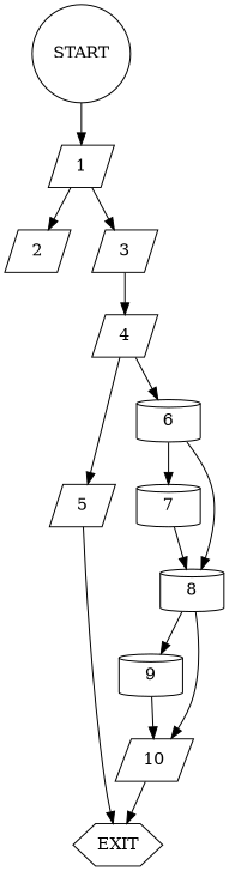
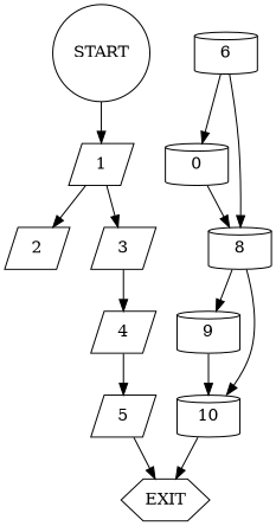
  digraph {
    node [shape=parallelogram]
    n1 [label=START shape=circle]
    1
    2
    3
    n5 [label=EXIT shape=hexagon]
    4
    5
    6 [shape=cylinder]
-   7 [shape=cylinder]
+   7 [shape=cylinder label=0]
    8 [shape=cylinder]
    9 [shape=cylinder]
-   10
+   10 [shape=cylinder]
    n1 -> 1
    1 -> 2
    1 -> 3
    3 -> 4
    4 -> 5
-   4 -> 6
    5 -> n5
    6 -> 7
    6 -> 8
    7 -> 8
    8 -> 9
    8 -> 10
    9 -> 10
    10 -> n5
  }
